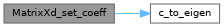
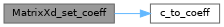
  digraph {
    rankdir=LR
    node [fontname=Helvetica fontsize=10 shape=box style=filled]
    n1 [color=gray40 fillcolor=grey60 fontcolor=black height=0.2 label=MatrixXd_set_coeff width=0.4]
-   n2 [color=grey40 fillcolor=white height=0.2 label=c_to_eigen width=0.4]
+   n2 [color=grey40 fillcolor=white height=0.2 label=c_to_coeff width=0.4]
    n1 -> n2 [color=steelblue1 fontname=Helvetica fontsize=10 labelfontname=Helvetica labelfontsize=10 style=solid]
  }
